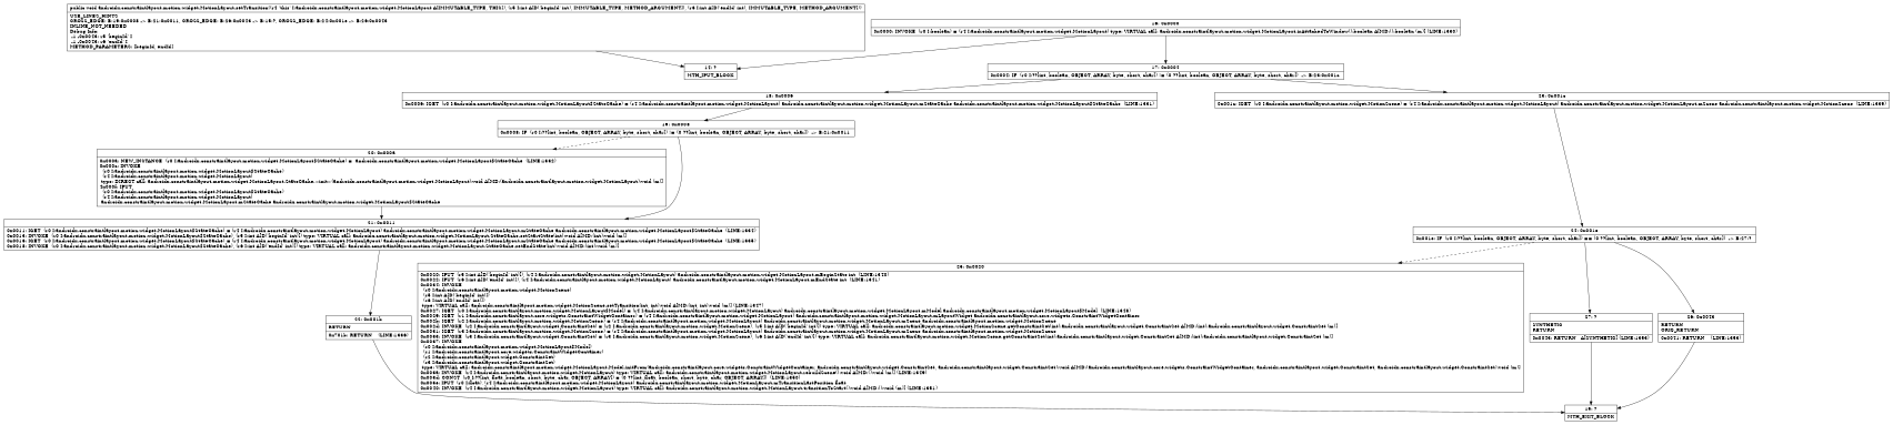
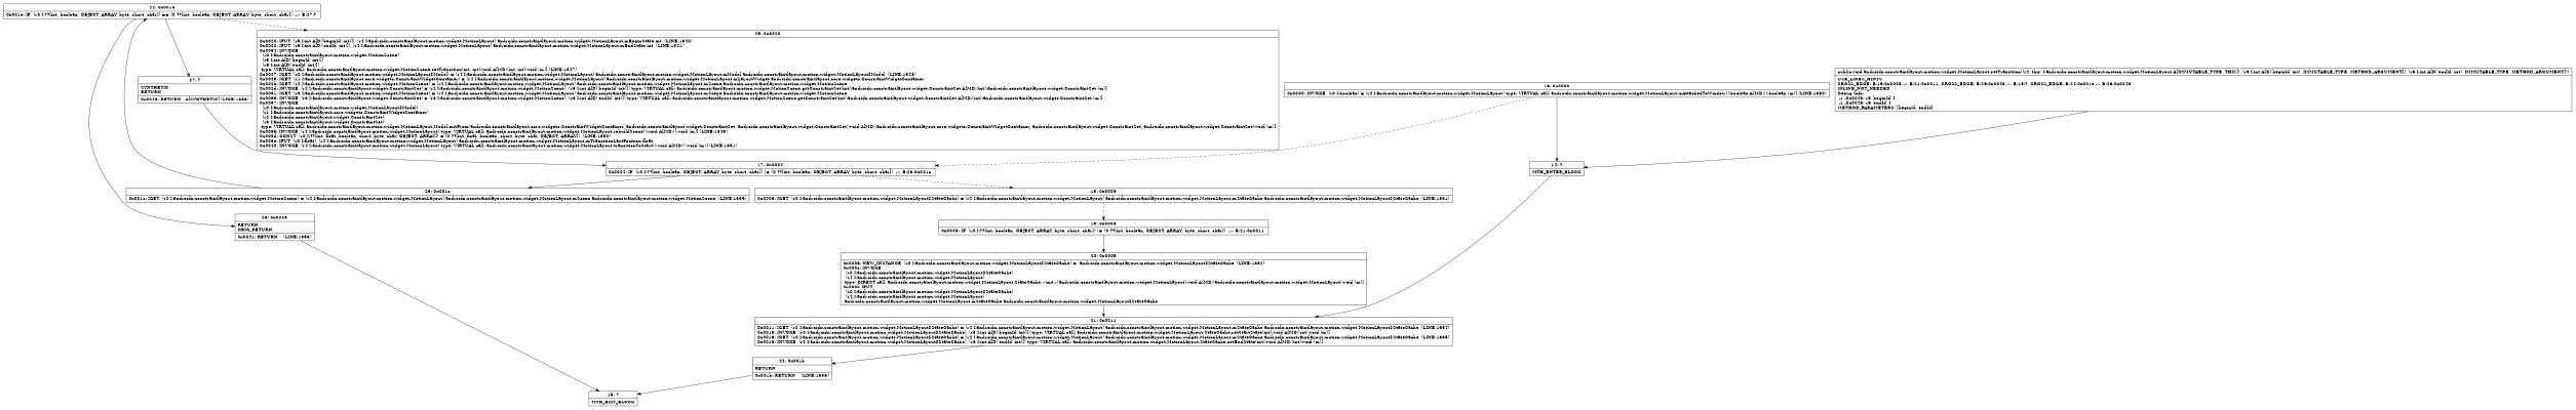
  digraph {
    node [shape=record]
-   n1 [label="{14\:\ ?|MTH_IPUT_BLOCK\l}"]
+   n1 [label="{14\:\ ?|MTH_ENTER_BLOCK\l}"]
    n2 [label="{16\:\ 0x0000|0x0000: INVOKE  (r0 I:boolean) = (r4 I:androidx.constraintlayout.motion.widget.MotionLayout) type: VIRTUAL call: androidx.constraintlayout.motion.widget.MotionLayout.isAttachedToWindow():boolean A[MD:():boolean (m)] (LINE:1330)\l}"]
    n3 [label="{17\:\ 0x0004|0x0004: IF  (r0 I:??[int, boolean, OBJECT, ARRAY, byte, short, char]) != (0 ??[int, boolean, OBJECT, ARRAY, byte, short, char])  \-\> B:23:0x001c \l}"]
    n4 [label="{18\:\ 0x0006|0x0006: IGET  (r0 I:androidx.constraintlayout.motion.widget.MotionLayout$StateCache) = (r4 I:androidx.constraintlayout.motion.widget.MotionLayout) androidx.constraintlayout.motion.widget.MotionLayout.mStateCache androidx.constraintlayout.motion.widget.MotionLayout$StateCache  (LINE:1331)\l}"]
    n5 [label="{23\:\ 0x001c|0x001c: IGET  (r0 I:androidx.constraintlayout.motion.widget.MotionScene) = (r4 I:androidx.constraintlayout.motion.widget.MotionLayout) androidx.constraintlayout.motion.widget.MotionLayout.mScene androidx.constraintlayout.motion.widget.MotionScene  (LINE:1339)\l}"]
    n6 [label="{19\:\ 0x0008|0x0008: IF  (r0 I:??[int, boolean, OBJECT, ARRAY, byte, short, char]) != (0 ??[int, boolean, OBJECT, ARRAY, byte, short, char])  \-\> B:21:0x0011 \l}"]
    n7 [label="{24\:\ 0x001e|0x001e: IF  (r0 I:??[int, boolean, OBJECT, ARRAY, byte, short, char]) == (0 ??[int, boolean, OBJECT, ARRAY, byte, short, char])  \-\> B:27:? \l}"]
-   n8 [label="{20\:\ 0x000a|0x000a: NEW_INSTANCE  (r0 I:androidx.constraintlayout.motion.widget.MotionLayout$StateCache) =  androidx.constraintlayout.motion.widget.MotionLayout$StateCache  (LINE:1332)\l0x000c: INVOKE  \l  (r0 I:androidx.constraintlayout.motion.widget.MotionLayout$StateCache)\l  (r4 I:androidx.constraintlayout.motion.widget.MotionLayout)\l type: DIRECT call: androidx.constraintlayout.motion.widget.MotionLayout.StateCache.\<init\>(androidx.constraintlayout.motion.widget.MotionLayout):void A[MD:(androidx.constraintlayout.motion.widget.MotionLayout):void (m)]\l4x000f: IPUT  \l  (r0 I:androidx.constraintlayout.motion.widget.MotionLayout$StateCache)\l  (r4 I:androidx.constraintlayout.motion.widget.MotionLayout)\l androidx.constraintlayout.motion.widget.MotionLayout.mStateCache androidx.constraintlayout.motion.widget.MotionLayout$StateCache \l}"]
+   n8 [label="{20\:\ 0x000a|0x000a: NEW_INSTANCE  (r0 I:androidx.constraintlayout.motion.widget.MotionLayout$StateCache) =  androidx.constraintlayout.motion.widget.MotionLayout$StateCache  (LINE:1332)\l0x000c: INVOKE  \l  (r0 I:androidx.constraintlayout.motion.widget.MotionLayout$StateCache)\l  (r4 I:androidx.constraintlayout.motion.widget.MotionLayout)\l type: DIRECT call: androidx.constraintlayout.motion.widget.MotionLayout.StateCache.\<init\>(androidx.constraintlayout.motion.widget.MotionLayout):void A[MD:(androidx.constraintlayout.motion.widget.MotionLayout):void (m)]\l0x000f: IPUT  \l  (r0 I:androidx.constraintlayout.motion.widget.MotionLayout$StateCache)\l  (r4 I:androidx.constraintlayout.motion.widget.MotionLayout)\l androidx.constraintlayout.motion.widget.MotionLayout.mStateCache androidx.constraintlayout.motion.widget.MotionLayout$StateCache \l}"]
    n9 [label="{21\:\ 0x0011|0x0011: IGET  (r0 I:androidx.constraintlayout.motion.widget.MotionLayout$StateCache) = (r4 I:androidx.constraintlayout.motion.widget.MotionLayout) androidx.constraintlayout.motion.widget.MotionLayout.mStateCache androidx.constraintlayout.motion.widget.MotionLayout$StateCache  (LINE:1334)\l0x0013: INVOKE  (r0 I:androidx.constraintlayout.motion.widget.MotionLayout$StateCache), (r5 I:int A[D('beginId' int)]) type: VIRTUAL call: androidx.constraintlayout.motion.widget.MotionLayout.StateCache.setStartState(int):void A[MD:(int):void (m)]\l0x0016: IGET  (r0 I:androidx.constraintlayout.motion.widget.MotionLayout$StateCache) = (r4 I:androidx.constraintlayout.motion.widget.MotionLayout) androidx.constraintlayout.motion.widget.MotionLayout.mStateCache androidx.constraintlayout.motion.widget.MotionLayout$StateCache  (LINE:1335)\l0x0018: INVOKE  (r0 I:androidx.constraintlayout.motion.widget.MotionLayout$StateCache), (r6 I:int A[D('endId' int)]) type: VIRTUAL call: androidx.constraintlayout.motion.widget.MotionLayout.StateCache.setEndState(int):void A[MD:(int):void (m)]\l}"]
-   n10 [label="{22\:\ 0x001b|RETURN\l|0x701b: RETURN    (LINE:1336)\l}"]
+   n10 [label="{22\:\ 0x001b|RETURN\l|0x001b: RETURN    (LINE:1336)\l}"]
    n11 [label="{15\:\ ?|MTH_EXIT_BLOCK\l}"]
    n12 [label="{25\:\ 0x0020|0x0020: IPUT  (r5 I:int A[D('beginId' int)]), (r4 I:androidx.constraintlayout.motion.widget.MotionLayout) androidx.constraintlayout.motion.widget.MotionLayout.mBeginState int  (LINE:1340)\l0x0022: IPUT  (r6 I:int A[D('endId' int)]), (r4 I:androidx.constraintlayout.motion.widget.MotionLayout) androidx.constraintlayout.motion.widget.MotionLayout.mEndState int  (LINE:1341)\l0x0034: INVOKE  \l  (r0 I:androidx.constraintlayout.motion.widget.MotionScene)\l  (r5 I:int A[D('beginId' int)])\l  (r6 I:int A[D('endId' int)])\l type: VIRTUAL call: androidx.constraintlayout.motion.widget.MotionScene.setTransition(int, int):void A[MD:(int, int):void (m)] (LINE:1347)\l0x0027: IGET  (r0 I:androidx.constraintlayout.motion.widget.MotionLayout$Model) = (r4 I:androidx.constraintlayout.motion.widget.MotionLayout) androidx.constraintlayout.motion.widget.MotionLayout.mModel androidx.constraintlayout.motion.widget.MotionLayout$Model  (LINE:1348)\l0x0029: IGET  (r1 I:androidx.constraintlayout.core.widgets.ConstraintWidgetContainer) = (r4 I:androidx.constraintlayout.motion.widget.MotionLayout) androidx.constraintlayout.motion.widget.MotionLayout.mLayoutWidget androidx.constraintlayout.core.widgets.ConstraintWidgetContainer \l0x002b: IGET  (r2 I:androidx.constraintlayout.motion.widget.MotionScene) = (r4 I:androidx.constraintlayout.motion.widget.MotionLayout) androidx.constraintlayout.motion.widget.MotionLayout.mScene androidx.constraintlayout.motion.widget.MotionScene \l0x002d: INVOKE  (r2 I:androidx.constraintlayout.widget.ConstraintSet) = (r2 I:androidx.constraintlayout.motion.widget.MotionScene), (r5 I:int A[D('beginId' int)]) type: VIRTUAL call: androidx.constraintlayout.motion.widget.MotionScene.getConstraintSet(int):androidx.constraintlayout.widget.ConstraintSet A[MD:(int):androidx.constraintlayout.widget.ConstraintSet (m)]\l0x0031: IGET  (r3 I:androidx.constraintlayout.motion.widget.MotionScene) = (r4 I:androidx.constraintlayout.motion.widget.MotionLayout) androidx.constraintlayout.motion.widget.MotionLayout.mScene androidx.constraintlayout.motion.widget.MotionScene \l0x0033: INVOKE  (r3 I:androidx.constraintlayout.widget.ConstraintSet) = (r3 I:androidx.constraintlayout.motion.widget.MotionScene), (r6 I:int A[D('endId' int)]) type: VIRTUAL call: androidx.constraintlayout.motion.widget.MotionScene.getConstraintSet(int):androidx.constraintlayout.widget.ConstraintSet A[MD:(int):androidx.constraintlayout.widget.ConstraintSet (m)]\l0x0037: INVOKE  \l  (r0 I:androidx.constraintlayout.motion.widget.MotionLayout$Model)\l  (r1 I:androidx.constraintlayout.core.widgets.ConstraintWidgetContainer)\l  (r2 I:androidx.constraintlayout.widget.ConstraintSet)\l  (r3 I:androidx.constraintlayout.widget.ConstraintSet)\l type: VIRTUAL call: androidx.constraintlayout.motion.widget.MotionLayout.Model.initFrom(androidx.constraintlayout.core.widgets.ConstraintWidgetContainer, androidx.constraintlayout.widget.ConstraintSet, androidx.constraintlayout.widget.ConstraintSet):void A[MD:(androidx.constraintlayout.core.widgets.ConstraintWidgetContainer, androidx.constraintlayout.widget.ConstraintSet, androidx.constraintlayout.widget.ConstraintSet):void (m)]\l0x003a: INVOKE  (r4 I:androidx.constraintlayout.motion.widget.MotionLayout) type: VIRTUAL call: androidx.constraintlayout.motion.widget.MotionLayout.rebuildScene():void A[MD:():void (m)] (LINE:1349)\l0x003d: CONST  (r0 I:??[int, float, boolean, short, byte, char, OBJECT, ARRAY]) = (0 ??[int, float, boolean, short, byte, char, OBJECT, ARRAY])  (LINE:1350)\l0x003e: IPUT  (r0 I:float), (r4 I:androidx.constraintlayout.motion.widget.MotionLayout) androidx.constraintlayout.motion.widget.MotionLayout.mTransitionLastPosition float \l0x0040: INVOKE  (r4 I:androidx.constraintlayout.motion.widget.MotionLayout) type: VIRTUAL call: androidx.constraintlayout.motion.widget.MotionLayout.transitionToStart():void A[MD:():void (m)] (LINE:1351)\l}"]
    n13 [label="{27\:\ ?|SYNTHETIC\lRETURN\l|0x0043: RETURN   A[SYNTHETIC] (LINE:1353)\l}"]
    n14 [label="{26\:\ 0x0043|RETURN\lORIG_RETURN\l|0x0041: RETURN    (LINE:1353)\l}"]
    n15 [label="{public void androidx.constraintlayout.motion.widget.MotionLayout.setTransition((r4 'this' I:androidx.constraintlayout.motion.widget.MotionLayout A[IMMUTABLE_TYPE, THIS]), (r5 I:int A[D('beginId' int), IMMUTABLE_TYPE, METHOD_ARGUMENT]), (r6 I:int A[D('endId' int), IMMUTABLE_TYPE, METHOD_ARGUMENT]))  | USE_LINES_HINTS\lCROSS_EDGE: B:19:0x0008 \-\> B:21:0x0011, CROSS_EDGE: B:26:0x0043 \-\> B:15:?, CROSS_EDGE: B:24:0x001e \-\> B:26:0x0043\lINLINE_NOT_NEEDED\lDebug Info:\l  \-1 \-0x0043: r5 'beginId' I\l  \-1 \-0x0043: r6 'endId' I\lMETHOD_PARAMETERS: [beginId, endId]\l}"]
    n2 -> n1
-   n2 -> n3
-   n3 -> n4 [style=solid]
+   n2 -> n3 [style=dashed]
+   n3 -> n4 [style=dashed]
    n3 -> n5
-   n4 -> n6
+   n4 -> n6 [style=dashed]
    n5 -> n7
-   n6 -> n8 [style=dashed]
-   n6 -> n9
+   n6 -> n8 [style=solid]
+   n1 -> n9
    n7 -> n12 [style=dashed]
    n7 -> n13
    n7 -> n14
    n8 -> n9
    n9 -> n10
    n10 -> n11
-   n13 -> n11
+   n13 -> n3
    n14 -> n11
    n15 -> n1
  }
